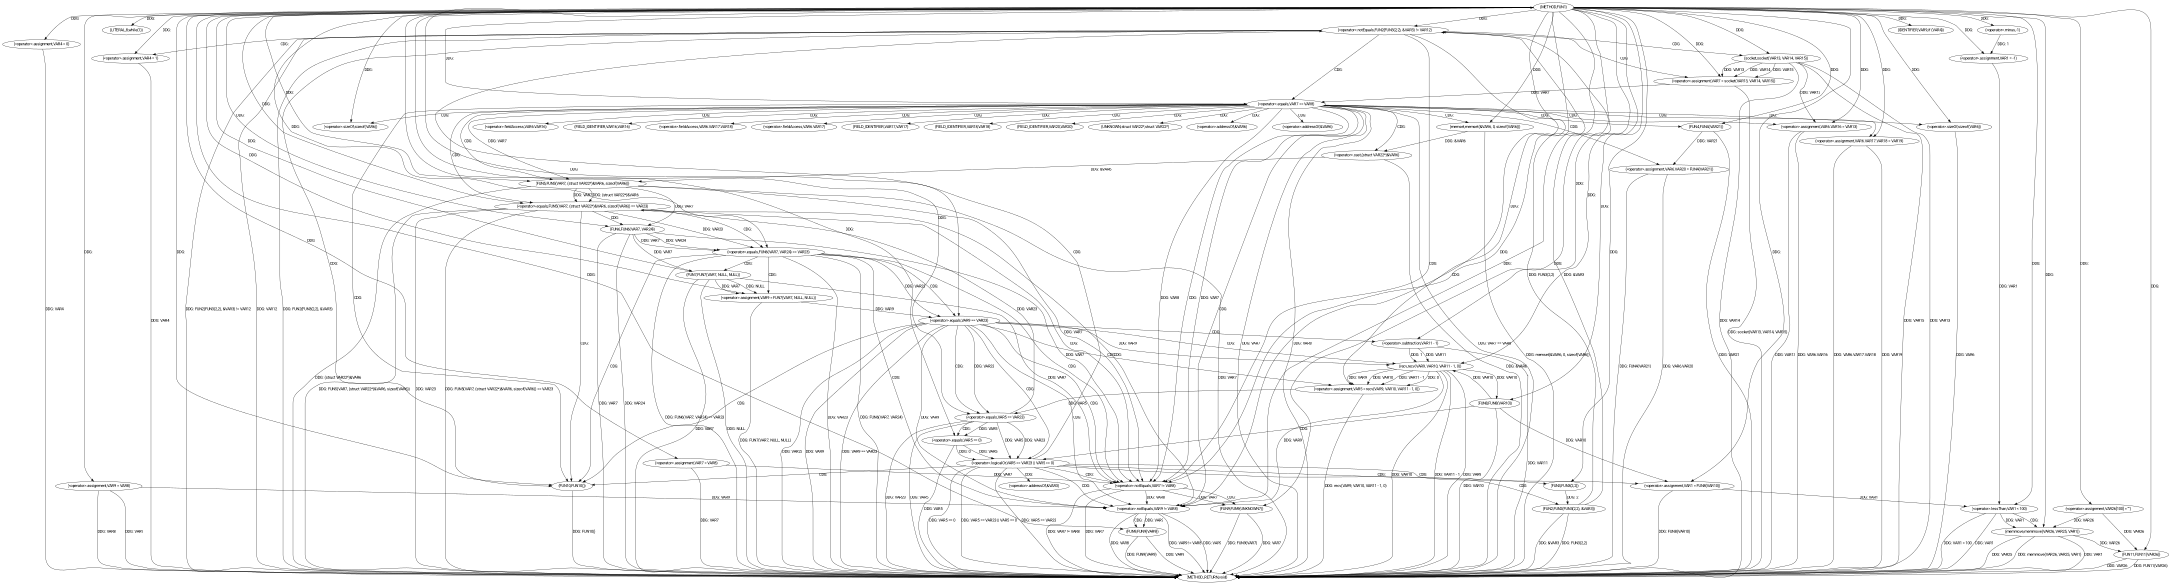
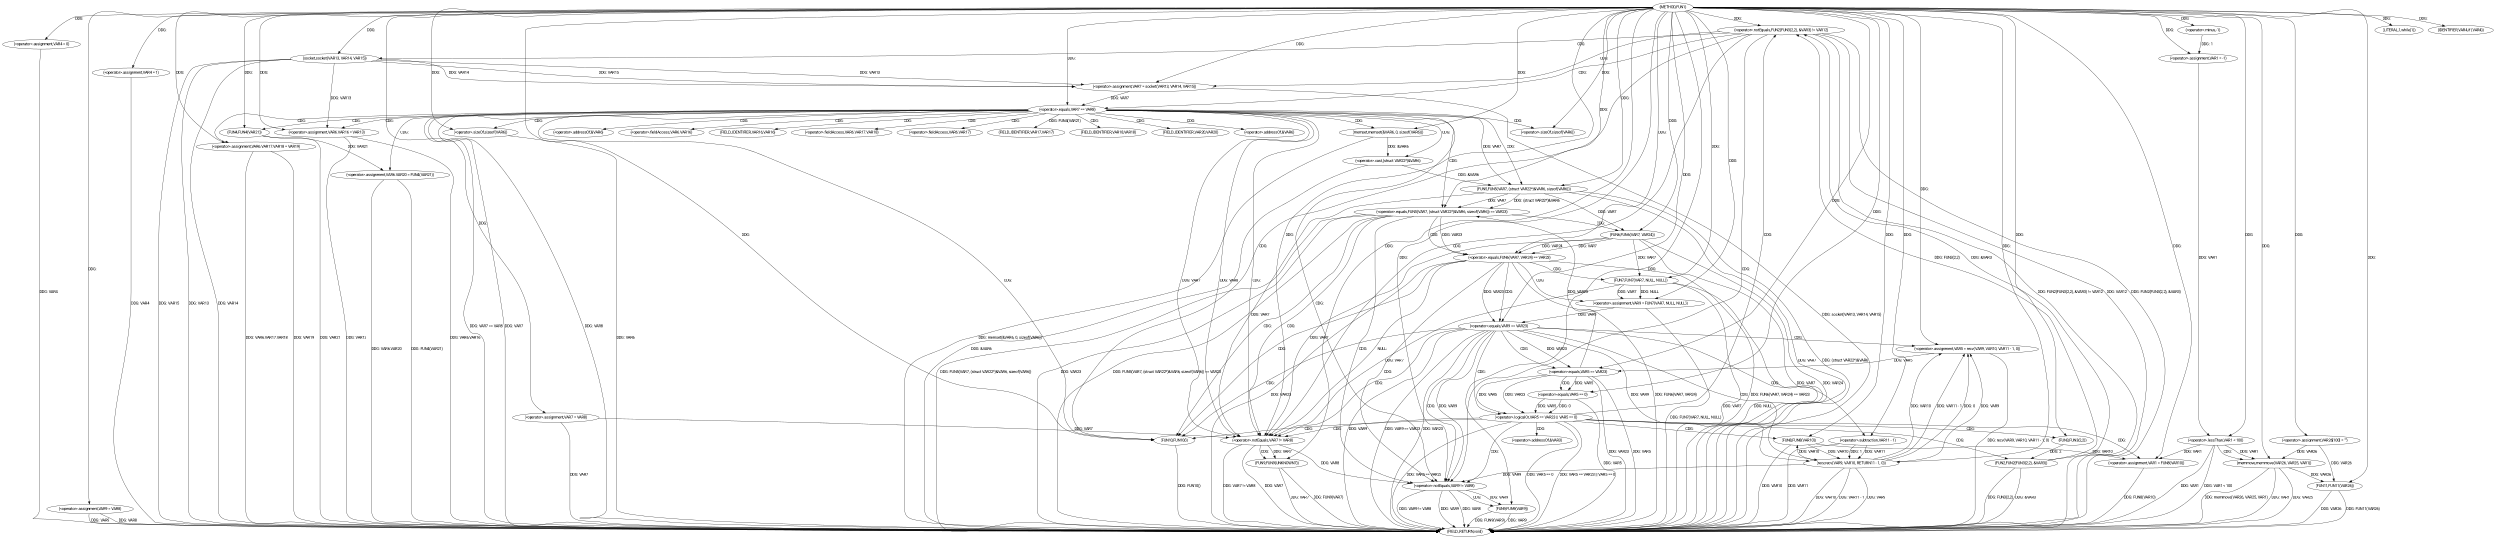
  digraph {
    fontname=Roboto
    node [fontname=Roboto]
    edge [fontname=Roboto]
    n1 [label="(METHOD,FUN1)"]
    n2 [label="(<operator>.assignment,VAR1 = -1)"]
    n3 [label="(<operator>.minus,-1)"]
-   n4 [label="(LITERAL,8,while(1))"]
+   n4 [label="(LITERAL,1,while(1))"]
    n5 [label="(<operator>.assignment,VAR4 = 0)"]
    n6 [label="(<operator>.assignment,VAR7 = VAR8)"]
    n7 [label="(<operator>.assignment,VAR9 = VAR8)"]
    n8 [label="(<operator>.notEquals,FUN2(FUN3(2,2), &VAR3) != VAR12)"]
    n9 [label="(FUN3,FUN3(2,2))"]
    n10 [label="(<operator>.assignment,VAR4 = 1)"]
    n11 [label="(<operator>.assignment,VAR7 = socket(VAR13, VAR14, VAR15))"]
    n12 [label="(socket,socket(VAR13, VAR14, VAR15))"]
    n13 [label="(<operator>.equals,VAR7 == VAR8)"]
    n14 [label="(memset,memset(&VAR6, 0, sizeof(VAR6)))"]
    n15 [label="(<operator>.sizeOf,sizeof(VAR6))"]
    n16 [label="(<operator>.assignment,VAR6.VAR16 = VAR13)"]
    n17 [label="(<operator>.assignment,VAR6.VAR17.VAR18 = VAR19)"]
    n18 [label="(FUN4,FUN4(VAR21))"]
    n19 [label="(<operator>.equals,FUN5(VAR7, (struct VAR22*)&VAR6, sizeof(VAR6)) == VAR23)"]
    n20 [label="(FUN5,FUN5(VAR7, (struct VAR22*)&VAR6, sizeof(VAR6)))"]
    n21 [label="(<operator>.sizeOf,sizeof(VAR6))"]
    n22 [label="(<operator>.equals,FUN6(VAR7, VAR24) == VAR23)"]
    n23 [label="(FUN6,FUN6(VAR7, VAR24))"]
    n24 [label="(<operator>.assignment,VAR9 = FUN7(VAR7, NULL, NULL))"]
    n25 [label="(FUN7,FUN7(VAR7, NULL, NULL))"]
    n26 [label="(<operator>.equals,VAR9 == VAR23)"]
    n27 [label="(<operator>.assignment,VAR5 = recv(VAR9, VAR10, VAR11 - 1, 0))"]
-   n28 [label="(recv,recv(VAR9, VAR10, VAR11 - 1, 0))"]
+   n28 [label="(recv,recv(VAR9, VAR10, RETURN11 - 1, 0))"]
    n29 [label="(<operator>.subtraction,VAR11 - 1)"]
    n30 [label="(<operator>.equals,VAR5 == VAR23)"]
    n31 [label="(<operator>.equals,VAR5 == 0)"]
    n32 [label="(<operator>.assignment,VAR1 = FUN8(VAR10))"]
    n33 [label="(FUN8,FUN8(VAR10))"]
    n34 [label="(<operator>.notEquals,VAR7 != VAR8)"]
    n35 [label="(FUN9,FUN9(UNKNOWN7))"]
    n36 [label="(<operator>.notEquals,VAR9 != VAR8)"]
    n37 [label="(FUN9,FUN9(VAR9))"]
-   n38 [label="(IDENTIFIER,VAR9,if (VAR4))"]
+   n38 [label="(IDENTIFIER,VAR4,if (VAR4))"]
    n39 [label="(FUN10,FUN10())"]
    n40 [label="(<operator>.assignment,VAR26[100] = \"\")"]
    n41 [label="(<operator>.lessThan,VAR1 < 100)"]
    n42 [label="(memmove,memmove(VAR26, VAR25, VAR1))"]
    n43 [label="(FUN11,FUN11(VAR26))"]
-   n44 [label="(METHOD_RETURN,void)"]
+   n44 [label="(FIELD_RETURN,void)"]
    n45 [label="(FUN2,FUN2(FUN3(2,2), &VAR3))"]
    n46 [label="(<operator>.assignment,VAR6.VAR20 = FUN4(VAR21))"]
    n47 [label="(<operator>.cast,(struct VAR22*)&VAR6)"]
    n48 [label="(<operator>.addressOf,&VAR6)"]
    n49 [label="(<operator>.fieldAccess,VAR6.VAR16)"]
    n50 [label="(FIELD_IDENTIFIER,VAR16,VAR16)"]
    n51 [label="(<operator>.fieldAccess,VAR6.VAR17.VAR18)"]
    n52 [label="(<operator>.fieldAccess,VAR6.VAR17)"]
    n53 [label="(FIELD_IDENTIFIER,VAR17,VAR17)"]
    n54 [label="(FIELD_IDENTIFIER,VAR18,VAR18)"]
    n55 [label="(FIELD_IDENTIFIER,VAR20,VAR20)"]
-   n56 [label="(UNKNOWN,struct VAR22*,struct VAR22*)"]
    n57 [label="(<operator>.addressOf,&VAR6)"]
    n58 [label="(<operator>.logicalOr,VAR5 == VAR23 || VAR5 == 0)"]
    n59 [label="(<operator>.addressOf,&VAR3)"]
    n1 -> n2 [label="DDG: "]
    n1 -> n3 [label="DDG: "]
    n1 -> n4 [label="DDG: "]
    n1 -> n5 [label="DDG: "]
    n1 -> n6 [label="DDG: "]
    n1 -> n7 [label="DDG: "]
    n1 -> n8 [label="DDG: "]
    n1 -> n9 [label="DDG: "]
    n1 -> n10 [label="DDG: "]
    n1 -> n11 [label="DDG: "]
    n1 -> n12 [label="DDG: "]
    n1 -> n13 [label="DDG: "]
    n1 -> n14 [label="DDG: "]
    n1 -> n15 [label="DDG: "]
    n1 -> n16 [label="DDG: "]
    n1 -> n17 [label="DDG: "]
    n1 -> n18 [label="DDG: "]
    n1 -> n19 [label="DDG: "]
    n1 -> n20 [label="DDG: "]
    n1 -> n21 [label="DDG: "]
    n1 -> n22 [label="DDG: "]
    n1 -> n23 [label="DDG: "]
    n1 -> n24 [label="DDG: "]
-   n25 -> n1 [label="DDG: "]
+   n1 -> n25 [label="DDG: "]
    n1 -> n26 [label="DDG: "]
    n1 -> n27 [label="DDG: "]
    n1 -> n28 [label="DDG: "]
    n1 -> n29 [label="DDG: "]
    n1 -> n30 [label="DDG: "]
    n1 -> n31 [label="DDG: "]
    n1 -> n32 [label="DDG: "]
    n1 -> n33 [label="DDG: "]
    n1 -> n34 [label="DDG: "]
    n1 -> n35 [label="DDG: "]
    n1 -> n36 [label="DDG: "]
    n1 -> n37 [label="DDG: "]
    n1 -> n38 [label="DDG: "]
    n1 -> n39 [label="DDG: "]
    n1 -> n40 [label="DDG: "]
    n1 -> n41 [label="DDG: "]
    n1 -> n42 [label="DDG: "]
    n1 -> n43 [label="DDG: "]
    n2 -> n41 [label="DDG: VAR1"]
    n3 -> n2 [label="DDG: 1"]
    n5 -> n44 [label="DDG: VAR4"]
    n6 -> n34 [label="DDG: VAR7"]
    n6 -> n44 [label="DDG: VAR7"]
-   n7 -> n36 [label="DDG: VAR9"]
    n7 -> n44 [label="DDG: VAR8"]
    n7 -> n44 [label="DDG: VAR9"]
-   n8 -> n10 [label="CDG: "]
    n8 -> n11 [label="CDG: "]
    n8 -> n12 [label="CDG: "]
    n8 -> n13 [label="CDG: "]
    n8 -> n34 [label="CDG: "]
    n8 -> n36 [label="CDG: "]
    n8 -> n39 [label="CDG: "]
    n8 -> n44 [label="DDG: FUN2(FUN3(2,2), &VAR3) != VAR12"]
    n8 -> n44 [label="DDG: VAR12"]
    n8 -> n44 [label="DDG: FUN2(FUN3(2,2), &VAR3)"]
    n9 -> n45 [label="DDG: 2"]
    n10 -> n44 [label="DDG: VAR4"]
    n11 -> n13 [label="DDG: VAR7"]
    n11 -> n44 [label="DDG: socket(VAR13, VAR14, VAR15)"]
    n12 -> n11 [label="DDG: VAR13"]
    n12 -> n11 [label="DDG: VAR14"]
    n12 -> n11 [label="DDG: VAR15"]
    n12 -> n16 [label="DDG: VAR13"]
    n12 -> n44 [label="DDG: VAR15"]
    n12 -> n44 [label="DDG: VAR13"]
    n12 -> n44 [label="DDG: VAR14"]
    n13 -> n14 [label="CDG: "]
    n13 -> n15 [label="CDG: "]
    n13 -> n16 [label="CDG: "]
    n13 -> n17 [label="CDG: "]
    n13 -> n18 [label="CDG: "]
    n13 -> n19 [label="CDG: "]
    n13 -> n20 [label="DDG: VAR7"]
    n13 -> n20 [label="CDG: "]
    n13 -> n21 [label="CDG: "]
    n13 -> n34 [label="DDG: VAR7"]
    n13 -> n34 [label="DDG: VAR8"]
    n13 -> n34 [label="CDG: "]
    n13 -> n36 [label="CDG: "]
    n13 -> n39 [label="CDG: "]
    n13 -> n44 [label="DDG: VAR7"]
    n13 -> n44 [label="DDG: VAR8"]
    n13 -> n44 [label="DDG: VAR7 == VAR8"]
    n13 -> n46 [label="CDG: "]
    n13 -> n47 [label="CDG: "]
    n13 -> n48 [label="CDG: "]
    n13 -> n49 [label="CDG: "]
    n13 -> n50 [label="CDG: "]
    n13 -> n51 [label="CDG: "]
    n13 -> n52 [label="CDG: "]
-   n13 -> n53 [label="CDG: "]
+   n13 -> n53 [label="DDG: FUN4(VAR21)"]
    n13 -> n54 [label="CDG: "]
    n13 -> n55 [label="CDG: "]
-   n13 -> n56 [label="CDG: "]
    n13 -> n57 [label="CDG: "]
    n14 -> n44 [label="DDG: memset(&VAR6, 0, sizeof(VAR6))"]
    n14 -> n47 [label="DDG: &VAR6"]
    n16 -> n44 [label="DDG: VAR6.VAR16"]
    n16 -> n44 [label="DDG: VAR13"]
    n17 -> n44 [label="DDG: VAR19"]
    n17 -> n44 [label="DDG: VAR6.VAR17.VAR18"]
    n18 -> n44 [label="DDG: VAR21"]
    n18 -> n46 [label="DDG: VAR21"]
    n19 -> n22 [label="DDG: VAR23"]
    n19 -> n22 [label="CDG: "]
    n19 -> n23 [label="CDG: "]
    n19 -> n34 [label="CDG: "]
    n19 -> n36 [label="CDG: "]
    n19 -> n39 [label="CDG: "]
    n19 -> n44 [label="DDG: FUN5(VAR7, (struct VAR22*)&VAR6, sizeof(VAR6))"]
    n19 -> n44 [label="DDG: VAR23"]
    n19 -> n44 [label="DDG: FUN5(VAR7, (struct VAR22*)&VAR6, sizeof(VAR6)) == VAR23"]
    n20 -> n19 [label="DDG: VAR7"]
    n20 -> n19 [label="DDG: (struct VAR22*)&VAR6"]
    n20 -> n23 [label="DDG: VAR7"]
    n20 -> n34 [label="DDG: VAR7"]
    n20 -> n44 [label="DDG: VAR7"]
    n20 -> n44 [label="DDG: (struct VAR22*)&VAR6"]
    n21 -> n44 [label="DDG: VAR6"]
    n22 -> n24 [label="CDG: "]
    n22 -> n25 [label="CDG: "]
    n22 -> n26 [label="DDG: VAR23"]
    n22 -> n26 [label="CDG: "]
-   n22 -> n34 [label="CDG: "]
+   n22 -> n34 [label="NULL: "]
    n22 -> n36 [label="CDG: "]
    n22 -> n39 [label="CDG: "]
    n22 -> n44 [label="DDG: VAR23"]
    n22 -> n44 [label="DDG: FUN6(VAR7, VAR24)"]
    n22 -> n44 [label="DDG: FUN6(VAR7, VAR24) == VAR23"]
    n23 -> n22 [label="DDG: VAR7"]
    n23 -> n22 [label="DDG: VAR24"]
    n23 -> n25 [label="DDG: VAR7"]
    n23 -> n34 [label="DDG: VAR7"]
    n23 -> n44 [label="DDG: VAR7"]
    n23 -> n44 [label="DDG: VAR24"]
    n24 -> n26 [label="DDG: VAR9"]
    n24 -> n44 [label="DDG: FUN7(VAR7, NULL, NULL)"]
    n25 -> n24 [label="DDG: VAR7"]
    n25 -> n24 [label="DDG: NULL"]
    n25 -> n34 [label="DDG: VAR7"]
    n25 -> n44 [label="DDG: VAR7"]
    n25 -> n44 [label="DDG: NULL"]
    n26 -> n27 [label="CDG: "]
    n26 -> n28 [label="DDG: VAR9"]
    n26 -> n28 [label="CDG: "]
    n26 -> n29 [label="CDG: "]
    n26 -> n30 [label="DDG: VAR23"]
    n26 -> n30 [label="CDG: "]
    n26 -> n34 [label="CDG: "]
    n26 -> n36 [label="DDG: VAR9"]
    n26 -> n36 [label="CDG: "]
    n26 -> n39 [label="CDG: "]
    n26 -> n44 [label="DDG: VAR23"]
    n26 -> n44 [label="DDG: VAR9"]
    n26 -> n44 [label="DDG: VAR9 == VAR23"]
    n26 -> n58 [label="CDG: "]
    n27 -> n30 [label="DDG: VAR5"]
    n27 -> n44 [label="DDG: recv(VAR9, VAR10, VAR11 - 1, 0)"]
    n28 -> n27 [label="DDG: VAR9"]
    n28 -> n27 [label="DDG: VAR10"]
    n28 -> n27 [label="DDG: VAR11 - 1"]
    n28 -> n27 [label="DDG: 0"]
    n28 -> n33 [label="DDG: VAR10"]
    n28 -> n36 [label="DDG: VAR9"]
    n28 -> n44 [label="DDG: VAR10"]
    n28 -> n44 [label="DDG: VAR11 - 1"]
    n28 -> n44 [label="DDG: VAR9"]
    n29 -> n28 [label="DDG: VAR11"]
    n29 -> n28 [label="DDG: 1"]
    n29 -> n44 [label="DDG: VAR11"]
    n30 -> n19 [label="DDG: VAR23"]
    n30 -> n31 [label="DDG: VAR5"]
    n30 -> n31 [label="CDG: "]
    n30 -> n44 [label="DDG: VAR23"]
    n30 -> n44 [label="DDG: VAR5"]
    n30 -> n58 [label="DDG: VAR5"]
    n30 -> n58 [label="DDG: VAR23"]
    n31 -> n44 [label="DDG: VAR5"]
    n31 -> n58 [label="DDG: VAR5"]
    n31 -> n58 [label="DDG: 0"]
-   n32 -> n41 [label="DDG: VAR1"]
+   n41 -> n32 [label="DDG: VAR1"]
    n32 -> n44 [label="DDG: FUN8(VAR10)"]
    n33 -> n28 [label="DDG: VAR10"]
    n33 -> n32 [label="DDG: VAR10"]
    n33 -> n44 [label="DDG: VAR10"]
    n34 -> n35 [label="DDG: VAR7"]
    n34 -> n35 [label="CDG: "]
    n34 -> n36 [label="DDG: VAR8"]
    n34 -> n44 [label="DDG: VAR7 != VAR8"]
    n34 -> n44 [label="DDG: VAR7"]
    n35 -> n44 [label="DDG: VAR7"]
    n35 -> n44 [label="DDG: FUN9(VAR7)"]
    n36 -> n37 [label="DDG: VAR9"]
    n36 -> n37 [label="CDG: "]
    n36 -> n44 [label="DDG: VAR9 != VAR8"]
    n36 -> n44 [label="DDG: VAR9"]
    n36 -> n44 [label="DDG: VAR8"]
    n37 -> n44 [label="DDG: FUN9(VAR9)"]
    n37 -> n44 [label="DDG: VAR9"]
    n39 -> n44 [label="DDG: FUN10()"]
    n40 -> n42 [label="DDG: VAR26"]
    n40 -> n43 [label="DDG: VAR26"]
    n41 -> n42 [label="DDG: VAR1"]
    n41 -> n42 [label="CDG: "]
    n41 -> n44 [label="DDG: VAR1"]
    n41 -> n44 [label="DDG: VAR1 < 100"]
    n42 -> n43 [label="DDG: VAR26"]
    n42 -> n44 [label="DDG: VAR1"]
    n42 -> n44 [label="DDG: VAR25"]
    n42 -> n44 [label="DDG: memmove(VAR26, VAR25, VAR1)"]
    n43 -> n44 [label="DDG: FUN11(VAR26)"]
    n43 -> n44 [label="DDG: VAR26"]
    n45 -> n8 [label="DDG: FUN3(2,2)"]
    n45 -> n8 [label="DDG: &VAR3"]
    n45 -> n44 [label="DDG: FUN3(2,2)"]
    n45 -> n44 [label="DDG: &VAR3"]
    n46 -> n44 [label="DDG: FUN4(VAR21)"]
    n46 -> n44 [label="DDG: VAR6.VAR20"]
    n47 -> n20 [label="DDG: &VAR6"]
    n47 -> n44 [label="DDG: &VAR6"]
    n58 -> n8 [label="CDG: "]
    n58 -> n9 [label="CDG: "]
    n58 -> n32 [label="CDG: "]
-   n33 -> n58 [label="CDG: "]
+   n58 -> n33 [label="CDG: "]
    n58 -> n34 [label="CDG: "]
    n58 -> n36 [label="CDG: "]
    n58 -> n39 [label="CDG: "]
    n58 -> n44 [label="DDG: VAR5 == VAR23"]
    n58 -> n44 [label="DDG: VAR5 == 0"]
    n58 -> n44 [label="DDG: VAR5 == VAR23 || VAR5 == 0"]
    n58 -> n45 [label="CDG: "]
    n58 -> n59 [label="CDG: "]
  }
